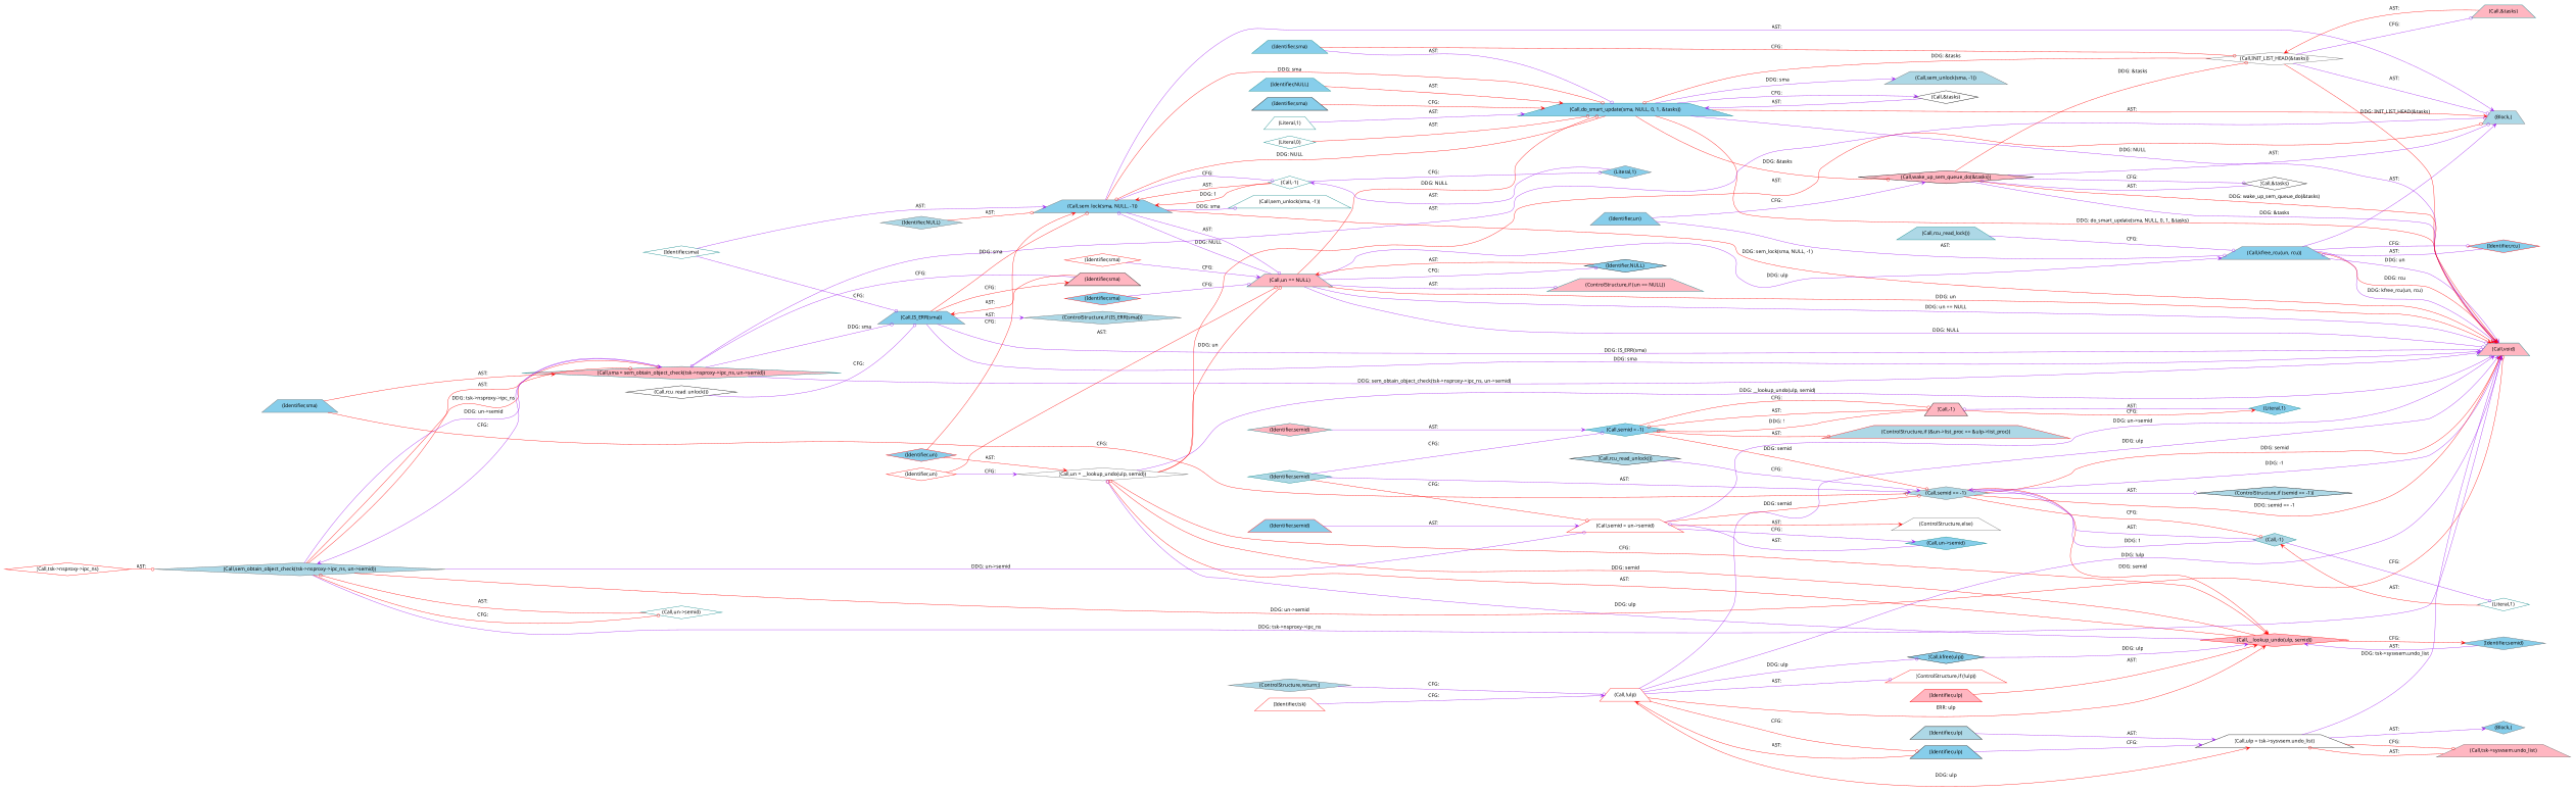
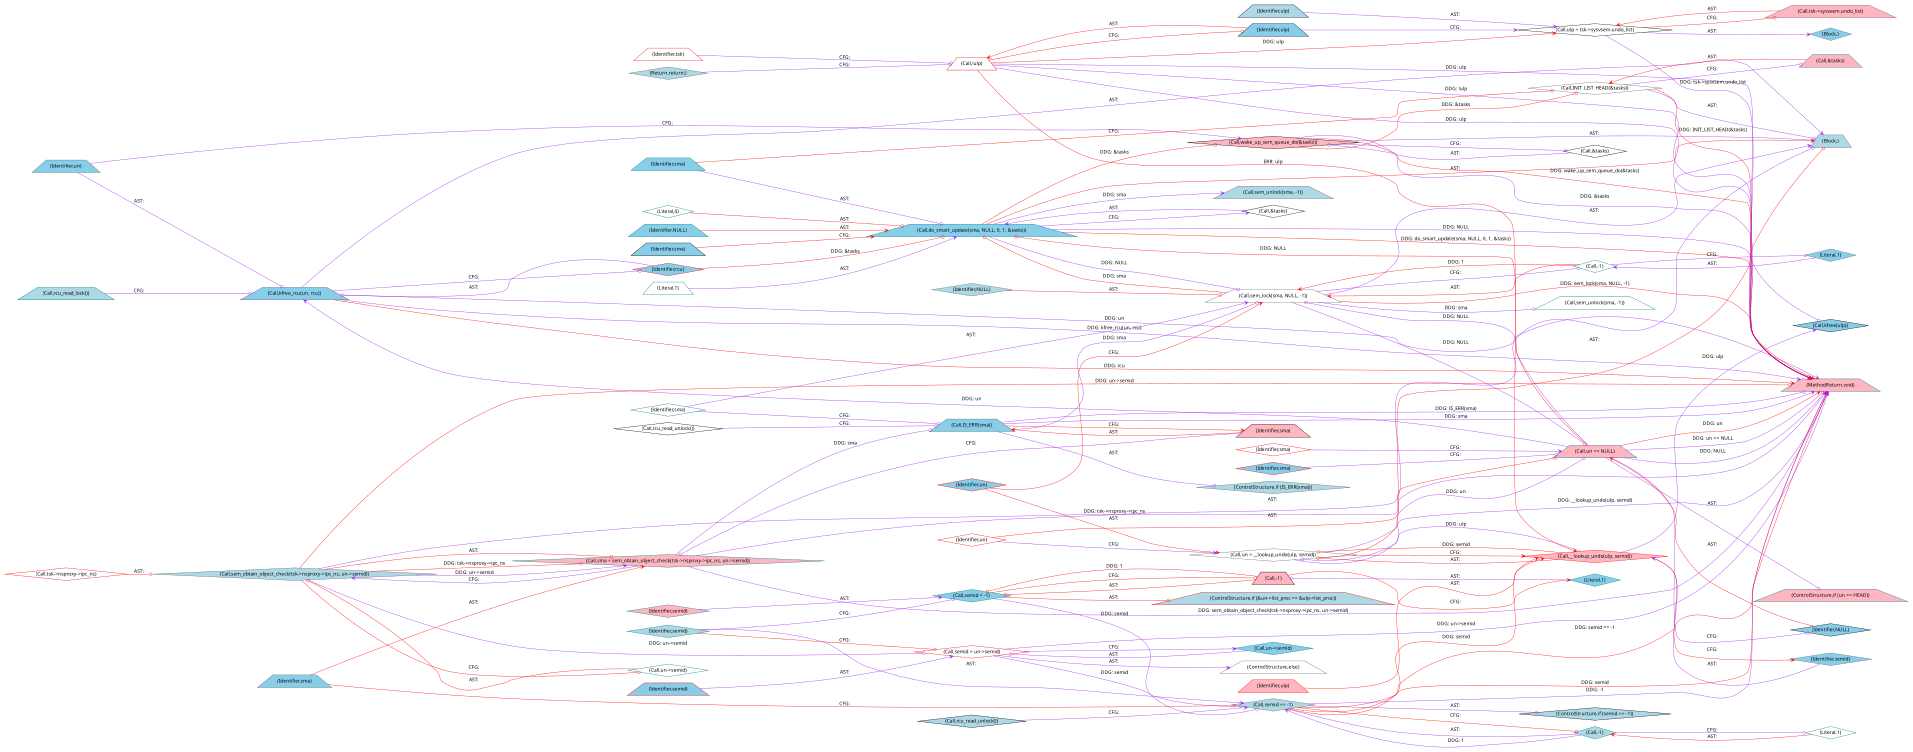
  digraph {
    fontname="Noto Sans"
    rankdir=LR
    node [color=teal fillcolor=skyblue fontname="Noto Sans" shape=diamond style=filled]
    edge [arrowhead=odot color=purple fontname="Noto Sans"]
    n1 [color=gray40 label="(Call,kfree_rcu(un, rcu))" shape=trapezium]
    n2 [color=gray40 fillcolor=lightblue label="(Block,)" shape=trapezium]
-   n3 [fillcolor=lightpink label="(Call,void)" shape=trapezium]
+   n3 [fillcolor=lightpink label="(MethodReturn,void)" shape=trapezium]
    n4 [color=red label="(Identifier,rcu)"]
    n5 [fillcolor=lightpink label="(Call,un == NULL)" shape=trapezium]
-   n6 [color=gray40 label="(Call,sem_lock(sma, NULL, -1))" shape=trapezium]
+   n6 [color=gray40 fillcolor=white label="(Call,sem_lock(sma, NULL, -1))" shape=trapezium]
    n7 [label="(Call,do_smart_update(sma, NULL, 0, 1, &tasks))" shape=trapezium]
    n8 [color=black label="(Identifier,NULL)"]
-   n9 [fillcolor=lightpink label="(ControlStructure,if (un == NULL))" shape=trapezium]
+   n9 [fillcolor=lightpink label="(ControlStructure,if (un == HEAD))" shape=trapezium]
    n10 [fillcolor=white label="(Call,-1)"]
    n11 [fillcolor=white label="(Call,sem_unlock(sma, -1))" shape=trapezium]
    n12 [color=black fillcolor=lightpink label="(Call,wake_up_sem_queue_do(&tasks))"]
    n13 [color=black fillcolor=white label="(Call,&tasks)"]
    n14 [color=gray40 fillcolor=lightblue label="(Call,sem_unlock(sma, -1))" shape=trapezium]
    n15 [color=gray40 fillcolor=white label="(Call,un = __lookup_undo(ulp, semid))"]
    n16 [color=red fillcolor=lightpink label="(Call,__lookup_undo(ulp, semid))"]
    n17 [color=black label="(Call,kfree(ulp))"]
    n18 [color=gray40 label="(Identifier,semid)"]
    n19 [color=red fillcolor=white label="(Call,!ulp)" shape=trapezium]
    n20 [color=black label="(Identifier,ulp)" shape=trapezium]
-   n21 [color=red fillcolor=white label="(ControlStructure,if (!ulp))" shape=trapezium]
-   n22 [color=black fillcolor=white label="(Call,ulp = tsk->sysvsem.undo_list)" shape=trapezium]
+   n22 [color=black fillcolor=white label="(Call,ulp = tsk->sysvsem.undo_list)"]
    n23 [color=gray40 label="(Block,)"]
    n24 [color=gray40 fillcolor=lightpink label="(Call,tsk->sysvsem.undo_list)" shape=trapezium]
    n25 [color=gray40 fillcolor=lightblue label="(Call,semid == -1)"]
    n26 [fillcolor=lightblue label="(Call,-1)"]
    n27 [color=black fillcolor=lightblue label="(ControlStructure,if (semid == -1))"]
    n28 [fillcolor=white label="(Literal,1)"]
-   n29 [color=red fillcolor=white label="(Call,semid = un->semid)" shape=trapezium]
+   n29 [color=red fillcolor=white label="(Call,semid = un->semid)"]
    n30 [label="(Call,un->semid)"]
    n31 [color=gray40 fillcolor=white label="(ControlStructure,else)" shape=trapezium]
    n32 [color=gray40 fillcolor=lightblue label="(Call,sem_obtain_object_check(tsk->nsproxy->ipc_ns, un->semid))"]
    n33 [fillcolor=lightpink label="(Call,sma = sem_obtain_object_check(tsk->nsproxy->ipc_ns, un->semid))"]
    n34 [fillcolor=white label="(Call,un->semid)"]
    n35 [color=gray40 label="(Call,IS_ERR(sma))" shape=trapezium]
    n36 [label="(Call,semid = -1)"]
    n37 [color=black fillcolor=lightpink label="(Call,-1)" shape=trapezium]
    n38 [color=red fillcolor=lightblue label="(ControlStructure,if (&un->list_proc == &ulp->list_proc))" shape=trapezium]
    n39 [label="(Literal,1)"]
    n40 [color=gray40 label="(Literal,1)"]
    n41 [color=gray40 fillcolor=lightblue label="(ControlStructure,if (IS_ERR(sma)))"]
    n42 [color=black fillcolor=lightpink label="(Identifier,sma)" shape=trapezium]
    n43 [color=gray40 fillcolor=white label="(Call,INIT_LIST_HEAD(&tasks))"]
    n44 [color=black fillcolor=white label="(Call,&tasks)"]
    n45 [fillcolor=lightpink label="(Call,&tasks)" shape=trapezium]
    n46 [color=gray40 label="(Identifier,sma)" shape=trapezium]
    n47 [fillcolor=lightblue label="(Call,rcu_read_lock())" shape=trapezium]
    n48 [fillcolor=white label="(Identifier,sma)"]
    n49 [color=red fillcolor=white label="(Identifier,tsk)" shape=trapezium]
    n50 [color=red label="(Identifier,un)"]
    n51 [fillcolor=lightpink label="(Identifier,semid)"]
    n52 [fillcolor=lightblue label="(Identifier,semid)"]
-   n53 [color=gray40 fillcolor=lightblue label="(ControlStructure,return;)"]
+   n53 [color=gray40 fillcolor=lightblue label="(Return,return;)"]
    n54 [color=gray40 fillcolor=lightblue label="(Identifier,NULL)"]
    n55 [color=black fillcolor=white label="(Call,rcu_read_unlock())"]
    n56 [color=red fillcolor=lightpink label="(Identifier,ulp)" shape=trapezium]
    n57 [color=red fillcolor=white label="(Identifier,sma)"]
    n58 [color=red fillcolor=white label="(Identifier,un)"]
    n59 [color=red label="(Identifier,sma)"]
    n60 [color=black fillcolor=lightblue label="(Call,rcu_read_unlock())"]
    n61 [color=black fillcolor=lightblue label="(Identifier,ulp)" shape=trapezium]
    n62 [label="(Identifier,NULL)" shape=trapezium]
    n63 [color=gray40 label="(Identifier,un)" shape=trapezium]
    n64 [color=red fillcolor=white label="(Call,tsk->nsproxy->ipc_ns)"]
    n65 [color=black label="(Identifier,sma)" shape=trapezium]
    n66 [fillcolor=white label="(Literal,1)" shape=trapezium]
    n67 [label="(Identifier,sma)" shape=trapezium]
    n68 [color=red label="(Identifier,semid)" shape=trapezium]
    n69 [fillcolor=white label="(Literal,0)"]
    n1 -> n2 [arrowhead=vee label="AST: "]
    n1 -> n3 [arrowhead=vee label="DDG: kfree_rcu(un, rcu)"]
    n1 -> n3 [arrowhead=vee label="DDG: un"]
    n1 -> n3 [arrowhead=vee color=red label="DDG: rcu"]
    n1 -> n4 [label="CFG: "]
    n4 -> n1 [label="AST: "]
-   n5 -> n1 [arrowhead=vee label="DDG: ulp"]
+   n5 -> n1 [arrowhead=vee label="DDG: un"]
    n5 -> n3 [arrowhead=vee color=red label="DDG: un"]
    n5 -> n3 [label="DDG: un == NULL"]
    n5 -> n3 [label="DDG: NULL"]
    n5 -> n6 [label="DDG: NULL"]
    n5 -> n7 [color=red label="DDG: NULL"]
    n5 -> n8 [label="CFG: "]
    n5 -> n9 [label="AST: "]
    n6 -> n2 [arrowhead=vee label="AST: "]
    n6 -> n3 [arrowhead=vee color=red label="DDG: sem_lock(sma, NULL, -1)"]
-   n6 -> n5 [label="AST: "]
+   n6 -> n5 [label="DDG: NULL"]
    n6 -> n7 [color=red label="DDG: sma"]
    n6 -> n10 [label="CFG: "]
    n6 -> n11 [label="DDG: sma"]
    n7 -> n2 [arrowhead=vee color=red label="AST: "]
    n7 -> n3 [arrowhead=vee label="DDG: NULL"]
    n7 -> n3 [arrowhead=vee color=red label="DDG: do_smart_update(sma, NULL, 0, 1, &tasks)"]
-   n7 -> n6 [color=red label="DDG: NULL"]
+   n7 -> n6 [label="DDG: NULL"]
    n7 -> n12 [color=red label="DDG: &tasks"]
    n7 -> n13 [arrowhead=vee label="CFG: "]
    n7 -> n14 [arrowhead=vee label="DDG: sma"]
    n8 -> n5 [arrowhead=vee color=red label="AST: "]
    n10 -> n6 [arrowhead=vee color=red label="AST: "]
    n10 -> n6 [arrowhead=vee color=red label="DDG: 1"]
    n10 -> n40 [label="CFG: "]
    n12 -> n2 [label="AST: "]
    n12 -> n3 [color=red label="DDG: wake_up_sem_queue_do(&tasks)"]
    n12 -> n3 [label="DDG: &tasks"]
    n12 -> n43 [color=red label="DDG: &tasks"]
    n12 -> n44 [label="CFG: "]
    n13 -> n7 [arrowhead=vee label="AST: "]
    n15 -> n2 [color=red label="AST: "]
    n15 -> n3 [label="DDG: __lookup_undo(ulp, semid)"]
-   n15 -> n5 [color=red label="DDG: un"]
+   n15 -> n5 [label="DDG: un"]
    n15 -> n16 [arrowhead=vee color=red label="CFG: "]
    n16 -> n15 [color=red label="AST: "]
    n16 -> n15 [label="DDG: ulp"]
    n16 -> n15 [color=red label="DDG: semid"]
-   n17 -> n16 [arrowhead=vee label="DDG: ulp"]
+   n16 -> n17 [arrowhead=vee label="DDG: ulp"]
    n16 -> n18 [arrowhead=vee color=red label="CFG: "]
    n18 -> n16 [arrowhead=vee label="AST: "]
    n19 -> n3 [arrowhead=vee label="DDG: !ulp"]
    n19 -> n3 [arrowhead=vee label="DDG: ulp"]
    n19 -> n16 [arrowhead=vee color=red label="ERR: ulp"]
    n19 -> n17 [label="DDG: ulp"]
    n19 -> n20 [color=red label="CFG: "]
-   n19 -> n21 [label="AST: "]
    n19 -> n22 [arrowhead=vee color=red label="DDG: ulp"]
    n20 -> n19 [arrowhead=vee color=red label="AST: "]
    n20 -> n22 [arrowhead=vee label="CFG: "]
    n22 -> n3 [arrowhead=vee label="DDG: tsk->sysvsem.undo_list"]
    n22 -> n23 [arrowhead=vee label="AST: "]
    n22 -> n24 [color=red label="CFG: "]
-   n24 -> n22 [color=red label="AST: "]
+   n24 -> n22 [arrowhead=vee color=red label="AST: "]
    n25 -> n3 [arrowhead=vee color=red label="DDG: semid"]
    n25 -> n3 [arrowhead=vee label="DDG: -1"]
    n25 -> n3 [arrowhead=vee color=red label="DDG: semid == -1"]
    n25 -> n16 [arrowhead=vee color=red label="DDG: semid"]
    n25 -> n26 [color=red label="CFG: "]
    n25 -> n27 [label="AST: "]
    n26 -> n25 [label="AST: "]
    n26 -> n25 [arrowhead=vee label="DDG: 1"]
    n26 -> n28 [label="CFG: "]
    n28 -> n26 [arrowhead=vee color=red label="AST: "]
    n29 -> n3 [arrowhead=vee label="DDG: un->semid"]
-   n29 -> n25 [color=red label="DDG: semid"]
+   n29 -> n25 [label="DDG: semid"]
    n29 -> n30 [arrowhead=vee label="CFG: "]
-   n29 -> n31 [arrowhead=vee color=red label="AST: "]
+   n29 -> n31 [arrowhead=vee label="AST: "]
    n30 -> n29 [label="AST: "]
    n32 -> n3 [color=red label="DDG: un->semid"]
    n32 -> n3 [arrowhead=vee label="DDG: tsk->nsproxy->ipc_ns"]
    n32 -> n29 [label="DDG: un->semid"]
    n32 -> n33 [color=red label="AST: "]
    n32 -> n33 [color=red label="DDG: tsk->nsproxy->ipc_ns"]
    n32 -> n33 [arrowhead=vee label="DDG: un->semid"]
    n32 -> n34 [color=red label="CFG: "]
    n33 -> n2 [label="AST: "]
    n33 -> n3 [arrowhead=vee label="DDG: sem_obtain_object_check(tsk->nsproxy->ipc_ns, un->semid)"]
    n33 -> n32 [arrowhead=vee label="CFG: "]
    n33 -> n35 [label="DDG: sma"]
    n34 -> n32 [color=red label="AST: "]
    n35 -> n3 [arrowhead=vee label="DDG: sma"]
    n35 -> n3 [label="DDG: IS_ERR(sma)"]
-   n35 -> n6 [color=red label="DDG: sma"]
-   n35 -> n41 [arrowhead=vee label="AST: "]
+   n35 -> n6 [label="DDG: sma"]
+   n35 -> n41 [label="AST: "]
    n35 -> n42 [arrowhead=vee color=red label="CFG: "]
-   n36 -> n25 [color=red label="DDG: semid"]
+   n36 -> n25 [label="DDG: semid"]
    n36 -> n37 [color=red label="CFG: "]
    n36 -> n38 [color=red label="AST: "]
    n37 -> n36 [color=red label="AST: "]
    n37 -> n36 [color=red label="DDG: 1"]
    n37 -> n39 [arrowhead=vee color=red label="CFG: "]
    n39 -> n37 [label="AST: "]
    n40 -> n10 [arrowhead=vee label="AST: "]
    n42 -> n33 [label="CFG: "]
    n42 -> n35 [arrowhead=vee color=red label="AST: "]
    n43 -> n2 [label="AST: "]
    n43 -> n3 [arrowhead=vee color=red label="DDG: INIT_LIST_HEAD(&tasks)"]
-   n43 -> n7 [color=red label="DDG: &tasks"]
+   n4 -> n7 [color=red label="DDG: &tasks"]
    n43 -> n45 [label="CFG: "]
    n44 -> n12 [label="AST: "]
    n45 -> n43 [arrowhead=vee color=red label="AST: "]
    n46 -> n25 [color=red label="CFG: "]
    n46 -> n33 [arrowhead=vee color=red label="AST: "]
    n47 -> n1 [label="CFG: "]
    n48 -> n6 [arrowhead=vee label="AST: "]
    n48 -> n35 [label="CFG: "]
-   n49 -> n19 [arrowhead=vee label="CFG: "]
+   n49 -> n19 [label="CFG: "]
    n50 -> n6 [arrowhead=vee color=red label="CFG: "]
    n50 -> n15 [arrowhead=vee color=red label="AST: "]
    n51 -> n36 [arrowhead=vee label="AST: "]
    n52 -> n25 [arrowhead=vee label="AST: "]
    n52 -> n29 [color=red label="CFG: "]
    n52 -> n36 [label="CFG: "]
    n53 -> n19 [label="CFG: "]
    n54 -> n6 [color=red label="AST: "]
    n55 -> n35 [label="CFG: "]
    n56 -> n16 [arrowhead=vee color=red label="AST: "]
    n57 -> n5 [arrowhead=vee label="CFG: "]
    n58 -> n5 [color=red label="AST: "]
    n58 -> n15 [arrowhead=vee label="CFG: "]
    n59 -> n5 [label="CFG: "]
    n60 -> n25 [arrowhead=vee label="CFG: "]
    n61 -> n22 [arrowhead=vee label="AST: "]
    n62 -> n7 [arrowhead=vee color=red label="AST: "]
    n63 -> n1 [label="AST: "]
    n63 -> n12 [arrowhead=vee label="CFG: "]
    n64 -> n32 [color=red label="AST: "]
    n65 -> n7 [arrowhead=vee color=red label="CFG: "]
    n66 -> n7 [arrowhead=vee label="AST: "]
    n67 -> n7 [label="AST: "]
    n67 -> n43 [color=red label="CFG: "]
    n68 -> n29 [arrowhead=vee label="AST: "]
    n69 -> n7 [color=red label="AST: "]
  }
